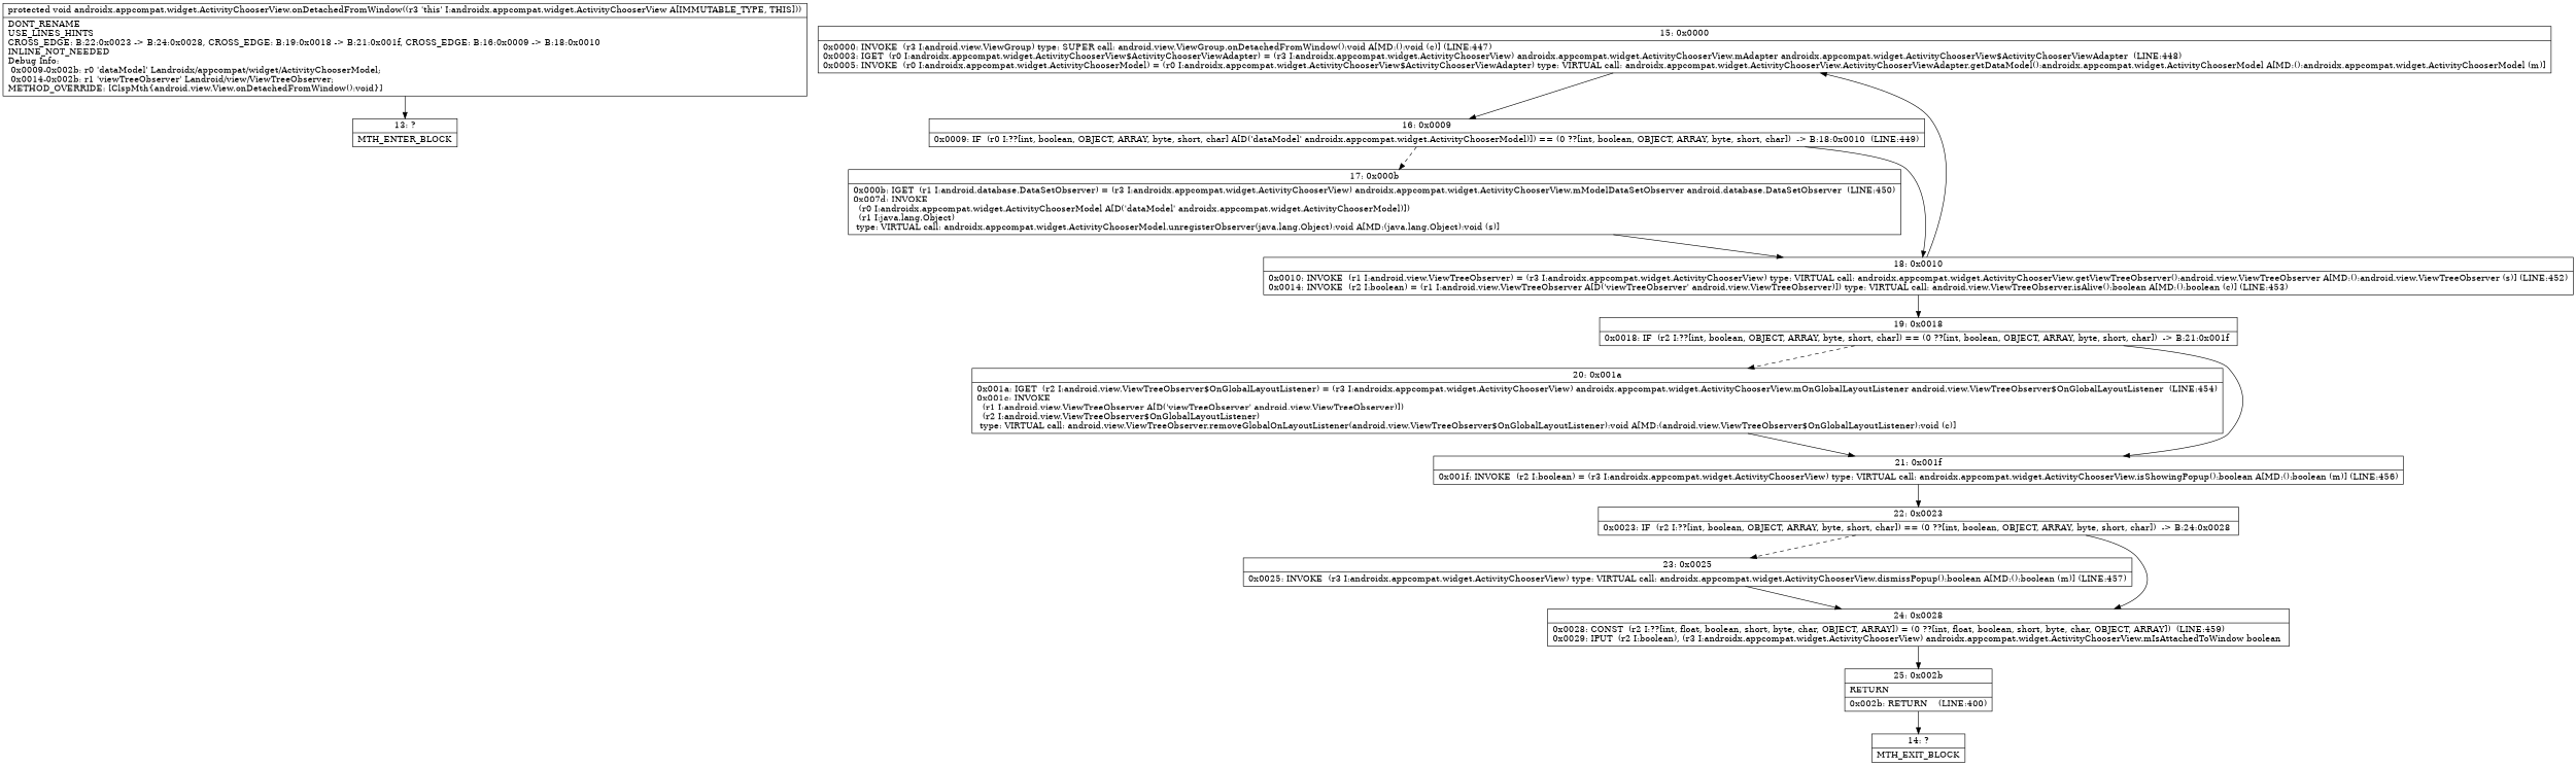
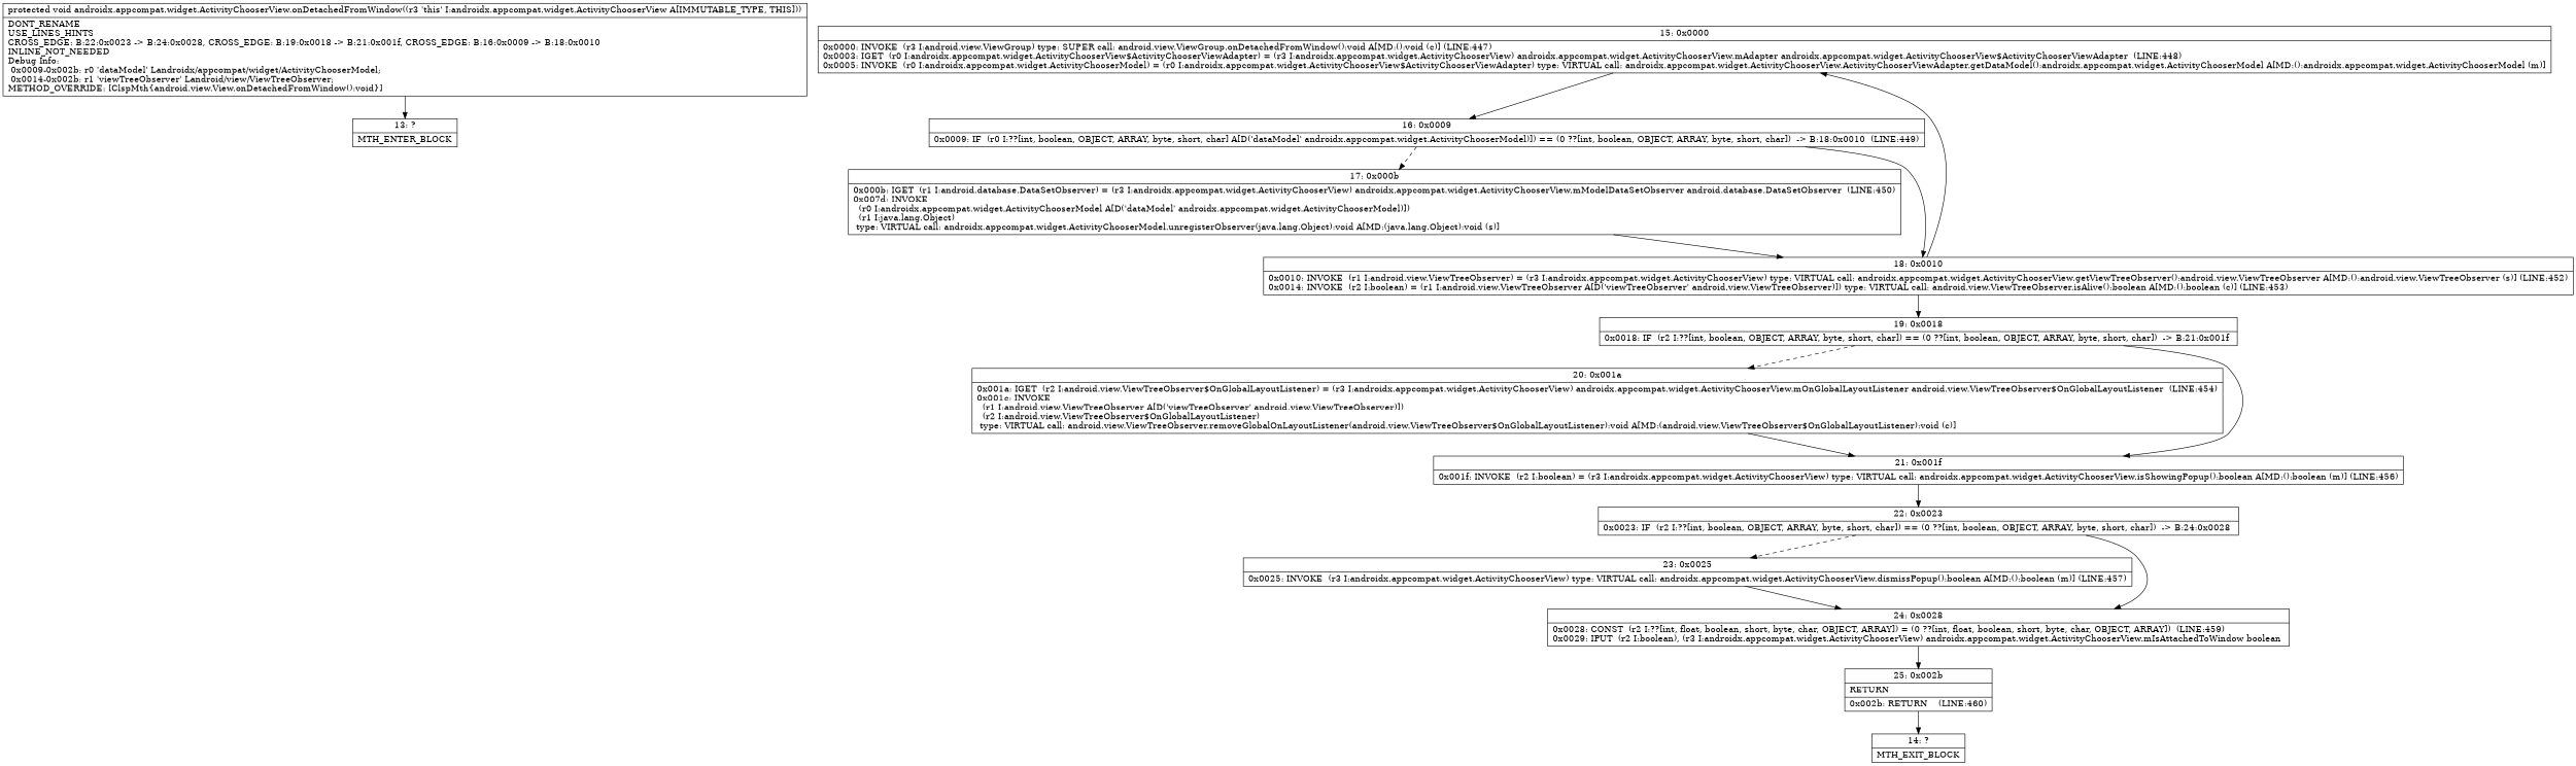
  digraph {
    node [shape=record]
    n1 [label="{13\:\ ?|MTH_ENTER_BLOCK\l}"]
    n2 [label="{15\:\ 0x0000|0x0000: INVOKE  (r3 I:android.view.ViewGroup) type: SUPER call: android.view.ViewGroup.onDetachedFromWindow():void A[MD:():void (c)] (LINE:447)\l0x0003: IGET  (r0 I:androidx.appcompat.widget.ActivityChooserView$ActivityChooserViewAdapter) = (r3 I:androidx.appcompat.widget.ActivityChooserView) androidx.appcompat.widget.ActivityChooserView.mAdapter androidx.appcompat.widget.ActivityChooserView$ActivityChooserViewAdapter  (LINE:448)\l0x0005: INVOKE  (r0 I:androidx.appcompat.widget.ActivityChooserModel) = (r0 I:androidx.appcompat.widget.ActivityChooserView$ActivityChooserViewAdapter) type: VIRTUAL call: androidx.appcompat.widget.ActivityChooserView.ActivityChooserViewAdapter.getDataModel():androidx.appcompat.widget.ActivityChooserModel A[MD:():androidx.appcompat.widget.ActivityChooserModel (m)]\l}"]
    n3 [label="{16\:\ 0x0009|0x0009: IF  (r0 I:??[int, boolean, OBJECT, ARRAY, byte, short, char] A[D('dataModel' androidx.appcompat.widget.ActivityChooserModel)]) == (0 ??[int, boolean, OBJECT, ARRAY, byte, short, char])  \-\> B:18:0x0010  (LINE:449)\l}"]
    n4 [label="{17\:\ 0x000b|0x000b: IGET  (r1 I:android.database.DataSetObserver) = (r3 I:androidx.appcompat.widget.ActivityChooserView) androidx.appcompat.widget.ActivityChooserView.mModelDataSetObserver android.database.DataSetObserver  (LINE:450)\l0x007d: INVOKE  \l  (r0 I:androidx.appcompat.widget.ActivityChooserModel A[D('dataModel' androidx.appcompat.widget.ActivityChooserModel)])\l  (r1 I:java.lang.Object)\l type: VIRTUAL call: androidx.appcompat.widget.ActivityChooserModel.unregisterObserver(java.lang.Object):void A[MD:(java.lang.Object):void (s)]\l}"]
    n5 [label="{18\:\ 0x0010|0x0010: INVOKE  (r1 I:android.view.ViewTreeObserver) = (r3 I:androidx.appcompat.widget.ActivityChooserView) type: VIRTUAL call: androidx.appcompat.widget.ActivityChooserView.getViewTreeObserver():android.view.ViewTreeObserver A[MD:():android.view.ViewTreeObserver (s)] (LINE:452)\l0x0014: INVOKE  (r2 I:boolean) = (r1 I:android.view.ViewTreeObserver A[D('viewTreeObserver' android.view.ViewTreeObserver)]) type: VIRTUAL call: android.view.ViewTreeObserver.isAlive():boolean A[MD:():boolean (c)] (LINE:453)\l}"]
    n6 [label="{19\:\ 0x0018|0x0018: IF  (r2 I:??[int, boolean, OBJECT, ARRAY, byte, short, char]) == (0 ??[int, boolean, OBJECT, ARRAY, byte, short, char])  \-\> B:21:0x001f \l}"]
    n7 [label="{20\:\ 0x001a|0x001a: IGET  (r2 I:android.view.ViewTreeObserver$OnGlobalLayoutListener) = (r3 I:androidx.appcompat.widget.ActivityChooserView) androidx.appcompat.widget.ActivityChooserView.mOnGlobalLayoutListener android.view.ViewTreeObserver$OnGlobalLayoutListener  (LINE:454)\l0x001c: INVOKE  \l  (r1 I:android.view.ViewTreeObserver A[D('viewTreeObserver' android.view.ViewTreeObserver)])\l  (r2 I:android.view.ViewTreeObserver$OnGlobalLayoutListener)\l type: VIRTUAL call: android.view.ViewTreeObserver.removeGlobalOnLayoutListener(android.view.ViewTreeObserver$OnGlobalLayoutListener):void A[MD:(android.view.ViewTreeObserver$OnGlobalLayoutListener):void (c)]\l}"]
    n8 [label="{21\:\ 0x001f|0x001f: INVOKE  (r2 I:boolean) = (r3 I:androidx.appcompat.widget.ActivityChooserView) type: VIRTUAL call: androidx.appcompat.widget.ActivityChooserView.isShowingPopup():boolean A[MD:():boolean (m)] (LINE:456)\l}"]
    n9 [label="{22\:\ 0x0023|0x0023: IF  (r2 I:??[int, boolean, OBJECT, ARRAY, byte, short, char]) == (0 ??[int, boolean, OBJECT, ARRAY, byte, short, char])  \-\> B:24:0x0028 \l}"]
    n10 [label="{23\:\ 0x0025|0x0025: INVOKE  (r3 I:androidx.appcompat.widget.ActivityChooserView) type: VIRTUAL call: androidx.appcompat.widget.ActivityChooserView.dismissPopup():boolean A[MD:():boolean (m)] (LINE:457)\l}"]
    n11 [label="{24\:\ 0x0028|0x0028: CONST  (r2 I:??[int, float, boolean, short, byte, char, OBJECT, ARRAY]) = (0 ??[int, float, boolean, short, byte, char, OBJECT, ARRAY])  (LINE:459)\l0x0029: IPUT  (r2 I:boolean), (r3 I:androidx.appcompat.widget.ActivityChooserView) androidx.appcompat.widget.ActivityChooserView.mIsAttachedToWindow boolean \l}"]
-   n12 [label="{25\:\ 0x002b|RETURN\l|0x002b: RETURN    (LINE:400)\l}"]
+   n12 [label="{25\:\ 0x002b|RETURN\l|0x002b: RETURN    (LINE:460)\l}"]
    n13 [label="{14\:\ ?|MTH_EXIT_BLOCK\l}"]
    n14 [label="{protected void androidx.appcompat.widget.ActivityChooserView.onDetachedFromWindow((r3 'this' I:androidx.appcompat.widget.ActivityChooserView A[IMMUTABLE_TYPE, THIS]))  | DONT_RENAME\lUSE_LINES_HINTS\lCROSS_EDGE: B:22:0x0023 \-\> B:24:0x0028, CROSS_EDGE: B:19:0x0018 \-\> B:21:0x001f, CROSS_EDGE: B:16:0x0009 \-\> B:18:0x0010\lINLINE_NOT_NEEDED\lDebug Info:\l  0x0009\-0x002b: r0 'dataModel' Landroidx\/appcompat\/widget\/ActivityChooserModel;\l  0x0014\-0x002b: r1 'viewTreeObserver' Landroid\/view\/ViewTreeObserver;\lMETHOD_OVERRIDE: [ClspMth\{android.view.View.onDetachedFromWindow():void\}]\l}"]
    n2 -> n3
    n3 -> n4 [style=dashed]
    n3 -> n5
    n4 -> n5
    n5 -> n2
    n5 -> n6
    n6 -> n7 [style=dashed]
    n6 -> n8
    n7 -> n8
    n8 -> n9
    n9 -> n10 [style=dashed]
    n9 -> n11
    n10 -> n11
    n11 -> n12
    n12 -> n13
    n14 -> n1
  }
